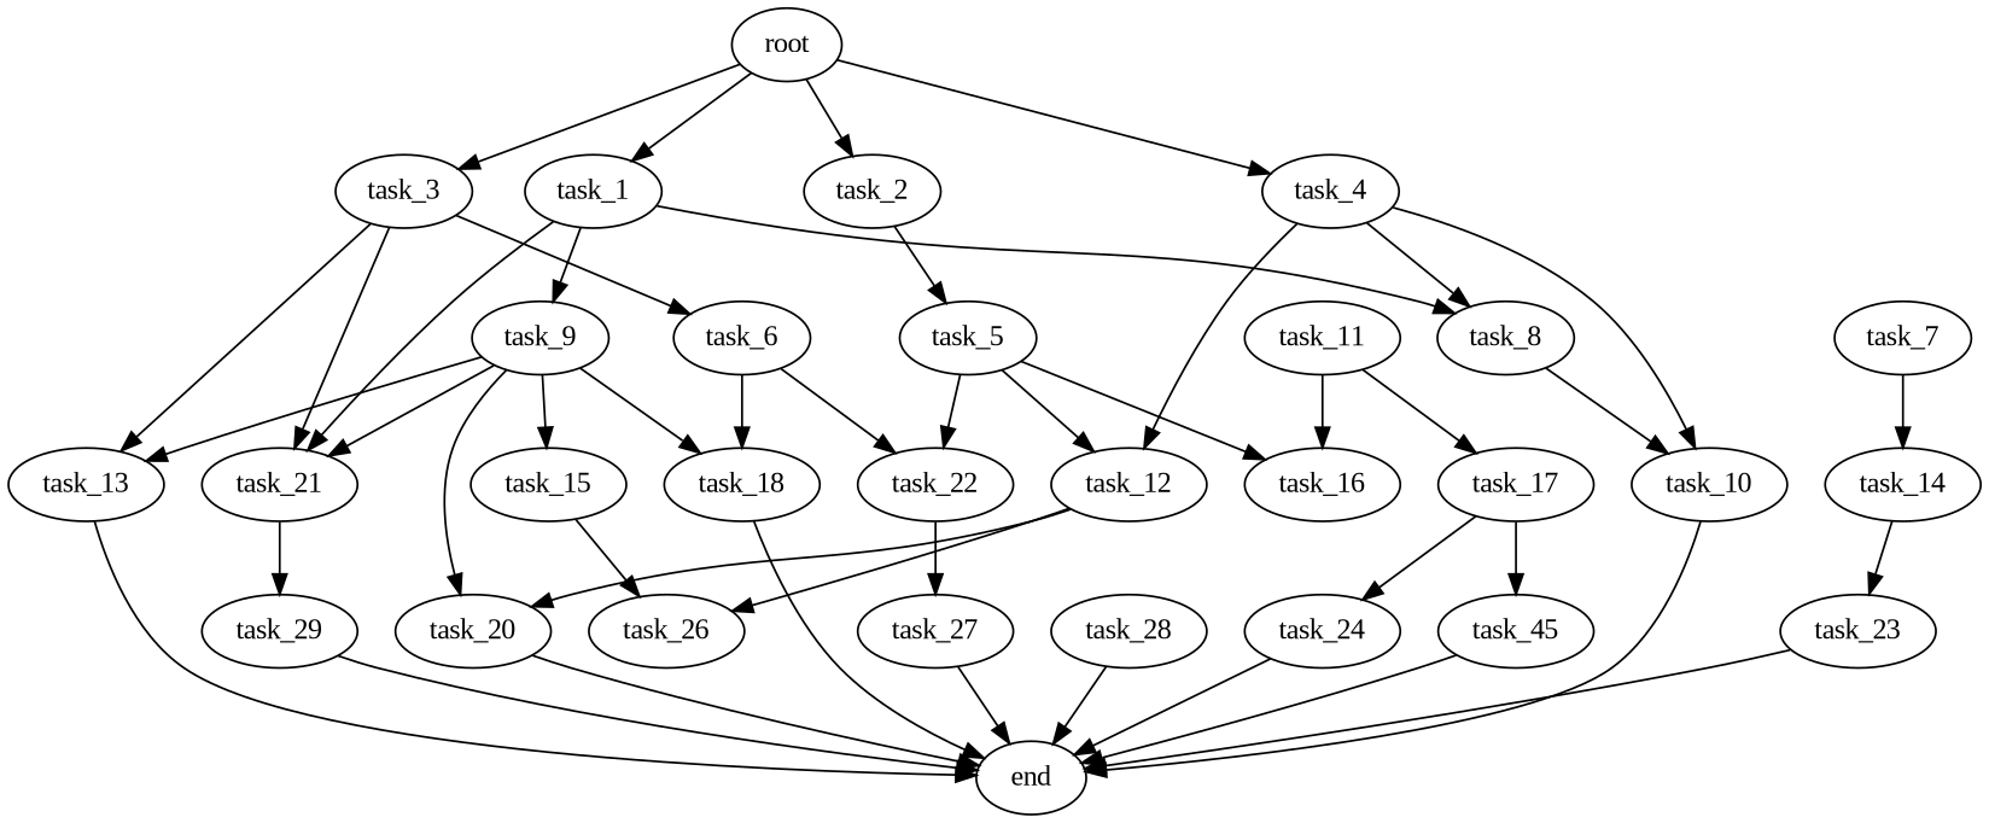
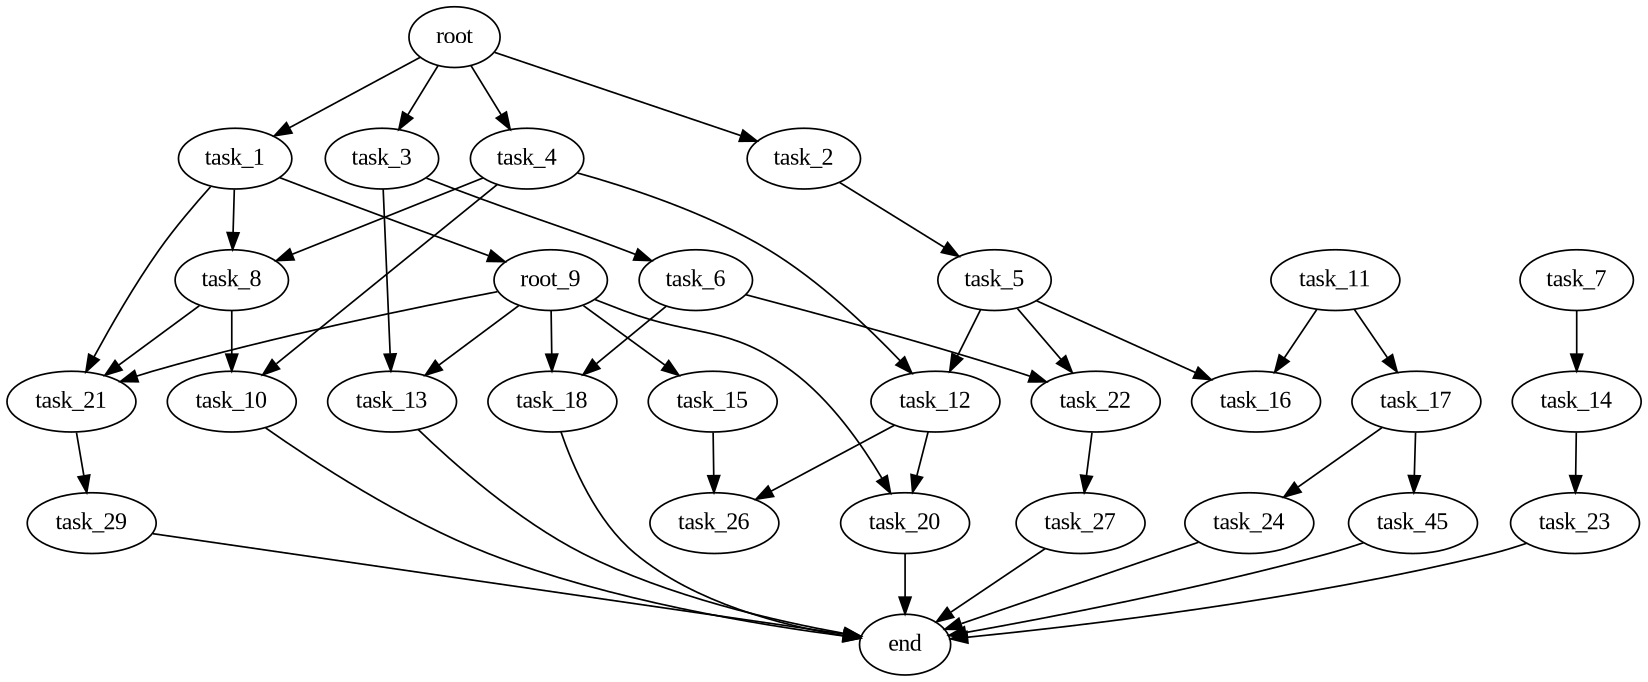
  digraph {
    fontname="Liberation Serif"
    node [fontname="Liberation Serif"]
    edge [fontname="Liberation Serif"]
    root
    task_1
    task_2
    task_3
    task_4
    task_8
-   task_9
+   task_9 [label=root_9]
    task_21
    task_5
    task_6
    task_13
    task_10
    task_12
    task_7
    task_14
    task_18
    task_15
    task_20
    task_16
    task_22
    end
    task_26
    task_11
    task_17
    task_27
    task_23
    task_29
    task_24
    n29 [label=task_45]
-   task_28
    root -> task_1
    root -> task_2
    root -> task_3
    root -> task_4
    task_1 -> task_8
    task_1 -> task_9
    task_1 -> task_21
    task_2 -> task_5
    task_3 -> task_6
    task_3 -> task_13
    task_4 -> task_8
    task_4 -> task_10
    task_4 -> task_12
-   task_3 -> task_21
+   task_8 -> task_21
    task_8 -> task_10
    task_9 -> task_21
    task_9 -> task_13
    task_9 -> task_18
    task_9 -> task_15
    task_9 -> task_20
    task_21 -> task_29
    task_5 -> task_12
    task_5 -> task_16
    task_5 -> task_22
    task_6 -> task_18
    task_6 -> task_22
    task_13 -> end
    task_10 -> end
    task_12 -> task_20
    task_12 -> task_26
    task_7 -> task_14
    task_14 -> task_23
    task_18 -> end
    task_15 -> task_26
    task_20 -> end
    task_22 -> task_27
    task_11 -> task_16
    task_11 -> task_17
    task_17 -> task_24
    task_17 -> n29
    task_27 -> end
    task_23 -> end
    task_29 -> end
    task_24 -> end
    n29 -> end
-   task_28 -> end
  }
